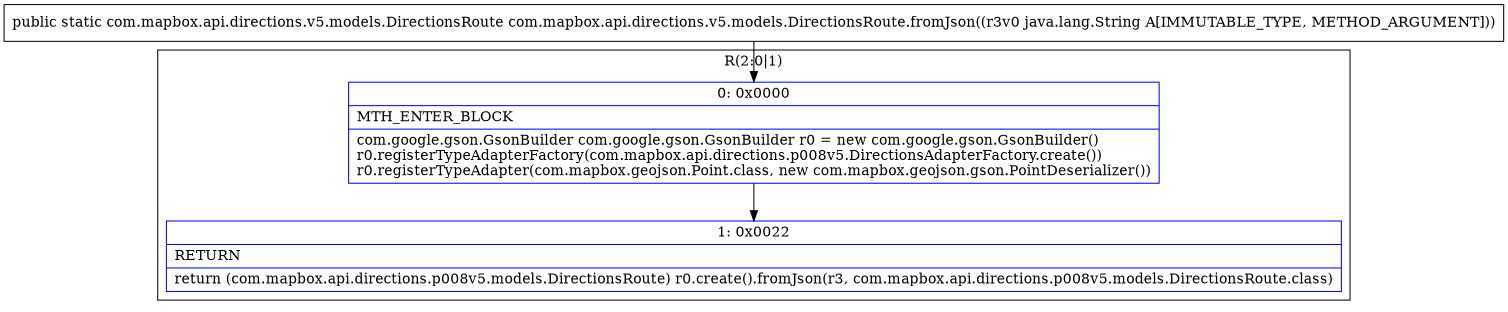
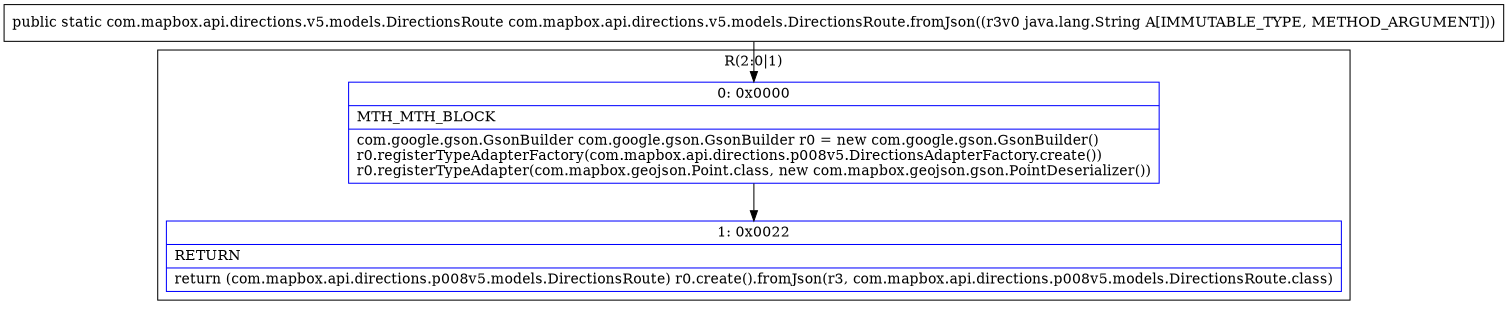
  digraph {
    node [color=blue shape=record]
-   n1 [label="{0\:\ 0x0000|MTH_ENTER_BLOCK\l|com.google.gson.GsonBuilder com.google.gson.GsonBuilder r0 = new com.google.gson.GsonBuilder()\lr0.registerTypeAdapterFactory(com.mapbox.api.directions.p008v5.DirectionsAdapterFactory.create())\lr0.registerTypeAdapter(com.mapbox.geojson.Point.class, new com.mapbox.geojson.gson.PointDeserializer())\l}"]
+   n1 [label="{0\:\ 0x0000|MTH_MTH_BLOCK\l|com.google.gson.GsonBuilder com.google.gson.GsonBuilder r0 = new com.google.gson.GsonBuilder()\lr0.registerTypeAdapterFactory(com.mapbox.api.directions.p008v5.DirectionsAdapterFactory.create())\lr0.registerTypeAdapter(com.mapbox.geojson.Point.class, new com.mapbox.geojson.gson.PointDeserializer())\l}"]
    n2 [label="{1\:\ 0x0022|RETURN\l|return (com.mapbox.api.directions.p008v5.models.DirectionsRoute) r0.create().fromJson(r3, com.mapbox.api.directions.p008v5.models.DirectionsRoute.class)\l}"]
    n3 [label="{public static com.mapbox.api.directions.v5.models.DirectionsRoute com.mapbox.api.directions.v5.models.DirectionsRoute.fromJson((r3v0 java.lang.String A[IMMUTABLE_TYPE, METHOD_ARGUMENT])) }" color=""]
    subgraph cluster_1 {
      label="R(2:0|1)"
      n1
      n2
    }
    n1 -> n2
    n3 -> n1
  }
